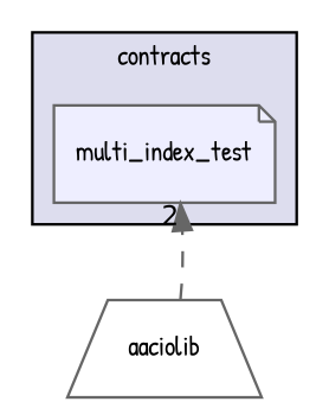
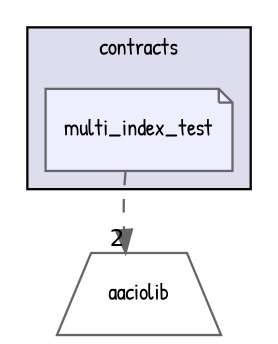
  digraph {
    compound=true
    fontname="Patrick Hand"
    node [fontname="Patrick Hand" fontsize=10 color=gray40]
    n1 [fillcolor="#eeeeff" label=multi_index_test pencolor=black shape=note style=filled]
    n2 [label=aaciolib shape=trapezium]
    subgraph cluster_1 {
      bgcolor="#ddddee"
      fontsize=10
      label=contracts
      pencolor=black
      n1
    }
-   n2 -> n1 [headlabel=2 labeldistance=1.5 labelfontname=Helvetica labelfontsize=10 color=gray40 style=dashed fontname="Patrick Hand"]
+   n1 -> n2 [headlabel=2 labeldistance=1.5 labelfontname=Helvetica labelfontsize=10 color=gray40 style=dashed fontname="Patrick Hand"]
  }
